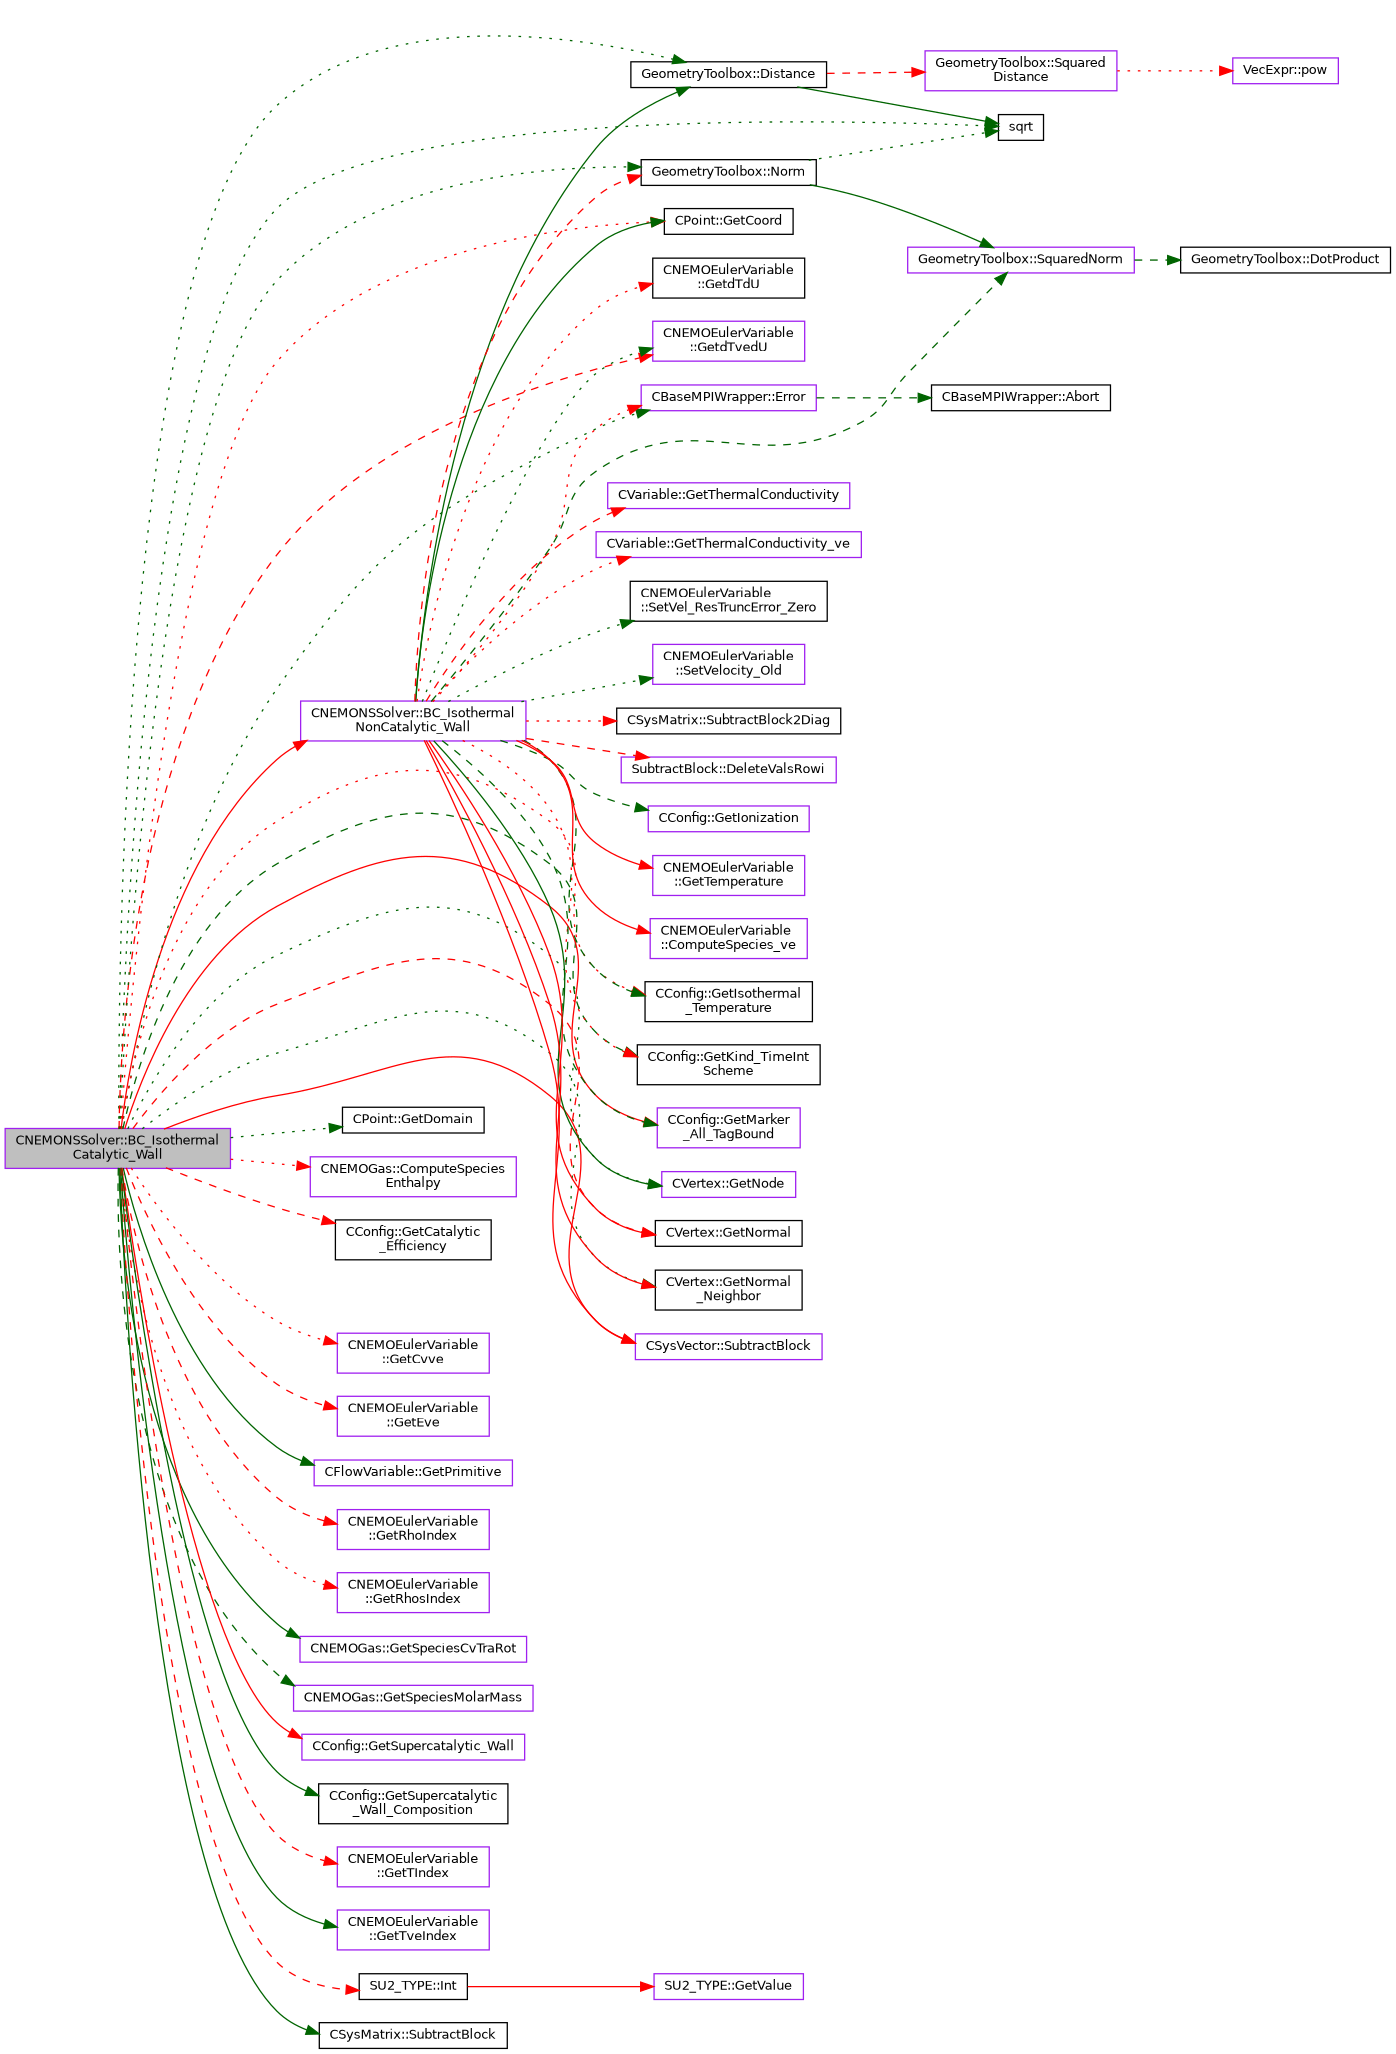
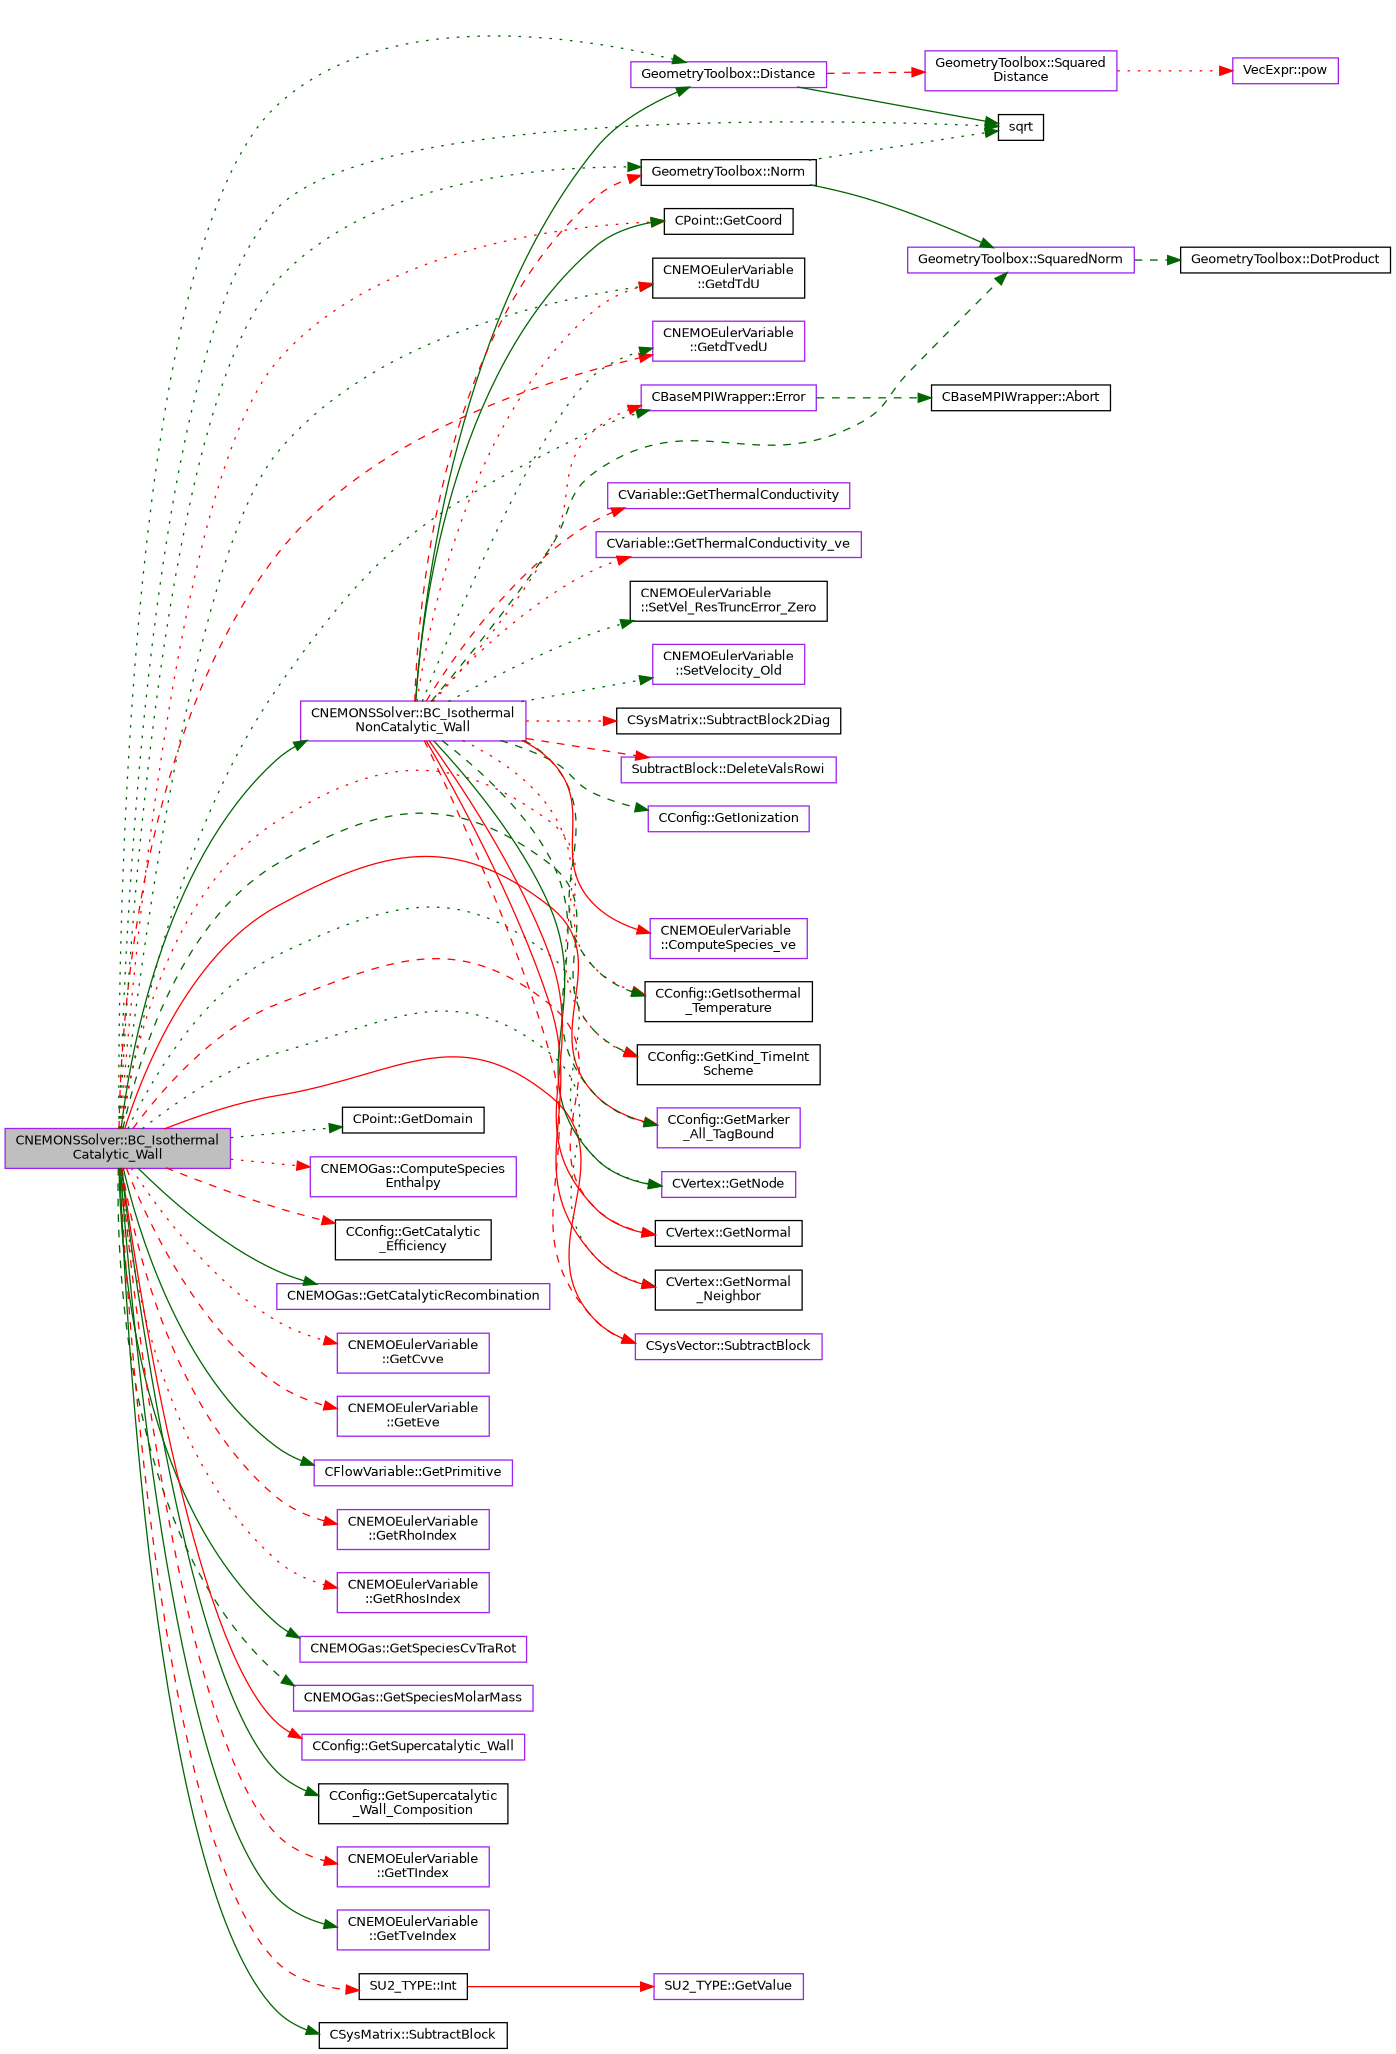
  digraph {
    rankdir=LR
    node [color=purple fillcolor=white fontname=Helvetica fontsize=10 shape=record style=filled]
    edge [color=darkgreen fontname=Helvetica fontsize=10 labelfontname=Helvetica labelfontsize=10 style=dotted]
    n1 [fillcolor=grey75 fontcolor=black height=0.2 label="CNEMONSSolver::BC_Isothermal\lCatalytic_Wall" width=0.4]
    n2 [height=0.2 label="CNEMONSSolver::BC_Isothermal\lNonCatalytic_Wall" width=0.4]
-   n3 [color=black height=0.2 label="GeometryToolbox::Distance" width=0.4]
+   n3 [height=0.2 label="GeometryToolbox::Distance" width=0.4]
    n4 [color=black height=0.2 label=sqrt width=0.4]
    n5 [height=0.2 label="CBaseMPIWrapper::Error" width=0.4]
    n6 [color=black height=0.2 label="CPoint::GetCoord" width=0.4]
    n7 [color=black height=0.2 label="CPoint::GetDomain" width=0.4]
    n8 [color=black height=0.2 label="CNEMOEulerVariable\l::GetdTdU" width=0.4]
    n9 [height=0.2 label="CNEMOEulerVariable\l::GetdTvedU" width=0.4]
    n10 [color=black height=0.2 label="CConfig::GetIsothermal\l_Temperature" width=0.4]
    n11 [color=black height=0.2 label="CConfig::GetKind_TimeInt\lScheme" width=0.4]
    n12 [height=0.2 label="CConfig::GetMarker\l_All_TagBound" width=0.4]
    n13 [height=0.2 label="CVertex::GetNode" width=0.4]
    n14 [color=black height=0.2 label="CVertex::GetNormal" width=0.4]
    n15 [color=black height=0.2 label="CVertex::GetNormal\l_Neighbor" width=0.4]
    n16 [color=black height=0.2 label="GeometryToolbox::Norm" width=0.4]
    n17 [height=0.2 label="CSysVector::SubtractBlock" width=0.4]
    n18 [height=0.2 label="CNEMOGas::ComputeSpecies\lEnthalpy" width=0.4]
    n19 [color=black height=0.2 label="CConfig::GetCatalytic\l_Efficiency" width=0.4]
+   n20 [height=0.2 label="CNEMOGas::GetCatalyticRecombination" width=0.4]
    n21 [height=0.2 label="CNEMOEulerVariable\l::GetCvve" width=0.4]
    n22 [height=0.2 label="CNEMOEulerVariable\l::GetEve" width=0.4]
    n23 [height=0.2 label="CFlowVariable::GetPrimitive" width=0.4]
    n24 [height=0.2 label="CNEMOEulerVariable\l::GetRhoIndex" width=0.4]
    n25 [height=0.2 label="CNEMOEulerVariable\l::GetRhosIndex" width=0.4]
    n26 [height=0.2 label="CNEMOGas::GetSpeciesCvTraRot" width=0.4]
    n27 [height=0.2 label="CNEMOGas::GetSpeciesMolarMass" width=0.4]
    n28 [height=0.2 label="CConfig::GetSupercatalytic_Wall" width=0.4]
    n29 [color=black height=0.2 label="CConfig::GetSupercatalytic\l_Wall_Composition" width=0.4]
    n30 [height=0.2 label="CNEMOEulerVariable\l::GetTIndex" width=0.4]
    n31 [height=0.2 label="CNEMOEulerVariable\l::GetTveIndex" width=0.4]
    n32 [color=black height=0.2 label="SU2_TYPE::Int" width=0.4]
    n33 [color=black height=0.2 label="CSysMatrix::SubtractBlock" width=0.4]
    n34 [height=0.2 label="SubtractBlock::DeleteValsRowi" width=0.4]
    n35 [height=0.2 label="CConfig::GetIonization" width=0.4]
-   n36 [height=0.2 label="CNEMOEulerVariable\l::GetTemperature" width=0.4]
    n37 [height=0.2 label="CNEMOEulerVariable\l::ComputeSpecies_ve" width=0.4]
    n38 [height=0.2 label="CVariable::GetThermalConductivity" width=0.4]
    n39 [height=0.2 label="CVariable::GetThermalConductivity_ve" width=0.4]
    n40 [height=0.2 label="GeometryToolbox::SquaredNorm" width=0.4]
    n41 [color=black height=0.2 label="CNEMOEulerVariable\l::SetVel_ResTruncError_Zero" width=0.4]
    n42 [height=0.2 label="CNEMOEulerVariable\l::SetVelocity_Old" width=0.4]
    n43 [color=black height=0.2 label="CSysMatrix::SubtractBlock2Diag" width=0.4]
    n44 [height=0.2 label="GeometryToolbox::Squared\lDistance" width=0.4]
    n45 [color=black height=0.2 label="CBaseMPIWrapper::Abort" width=0.4]
    n46 [height=0.2 label="SU2_TYPE::GetValue" width=0.4]
    n47 [color=black height=0.2 label="GeometryToolbox::DotProduct" width=0.4]
    n48 [height=0.2 label="VecExpr::pow" width=0.4]
-   n1 -> n2 [color=red style=solid]
+   n1 -> n2 [style=solid]
    n1 -> n3
    n1 -> n4
    n1 -> n5
    n1 -> n6 [color=red]
    n1 -> n7
+   n1 -> n8
    n1 -> n9 [color=red style=dashed]
    n1 -> n10 [color=red]
    n1 -> n11 [style=dashed]
    n1 -> n12 [color=red style=solid]
    n1 -> n13
    n1 -> n14 [color=red style=dashed]
    n1 -> n15
    n1 -> n16
    n1 -> n17 [color=red style=solid]
    n1 -> n18 [color=red]
    n1 -> n19 [color=red style=dashed]
+   n1 -> n20 [style=solid]
    n1 -> n21 [color=red]
    n1 -> n22 [color=red style=dashed]
    n1 -> n23 [style=solid]
    n1 -> n24 [color=red style=dashed]
    n1 -> n25 [color=red]
    n1 -> n26 [style=solid]
    n1 -> n27 [style=dashed]
    n1 -> n28 [color=red style=solid]
    n1 -> n29 [style=solid]
    n1 -> n30 [color=red style=dashed]
    n1 -> n31 [style=solid]
    n1 -> n32 [color=red style=dashed]
    n1 -> n33 [style=solid]
    n2 -> n3 [style=solid]
    n2 -> n5 [color=red]
    n2 -> n6 [style=solid]
    n2 -> n8 [color=red]
    n2 -> n9
    n2 -> n10 [style=dashed]
    n2 -> n11 [color=red]
    n2 -> n12 [style=dashed]
    n2 -> n13 [style=solid]
    n2 -> n14 [color=red style=solid]
    n2 -> n15 [color=red style=solid]
    n2 -> n16 [color=red style=dashed]
-   n2 -> n17 [color=red style=solid]
+   n2 -> n17 [color=red style=dashed]
    n2 -> n34 [color=red style=dashed]
    n2 -> n35 [style=dashed]
-   n2 -> n36 [color=red style=solid]
    n2 -> n37 [color=red style=solid]
    n2 -> n38 [color=red style=dashed]
    n2 -> n39 [color=red]
    n2 -> n40 [style=dashed]
    n2 -> n41
    n2 -> n42
    n2 -> n43 [color=red]
    n3 -> n4 [style=solid]
    n3 -> n44 [color=red style=dashed]
    n5 -> n45 [style=dashed]
    n16 -> n4
    n16 -> n40 [style=solid]
    n32 -> n46 [color=red style=solid]
    n40 -> n47 [style=dashed]
    n44 -> n48 [color=red]
  }
